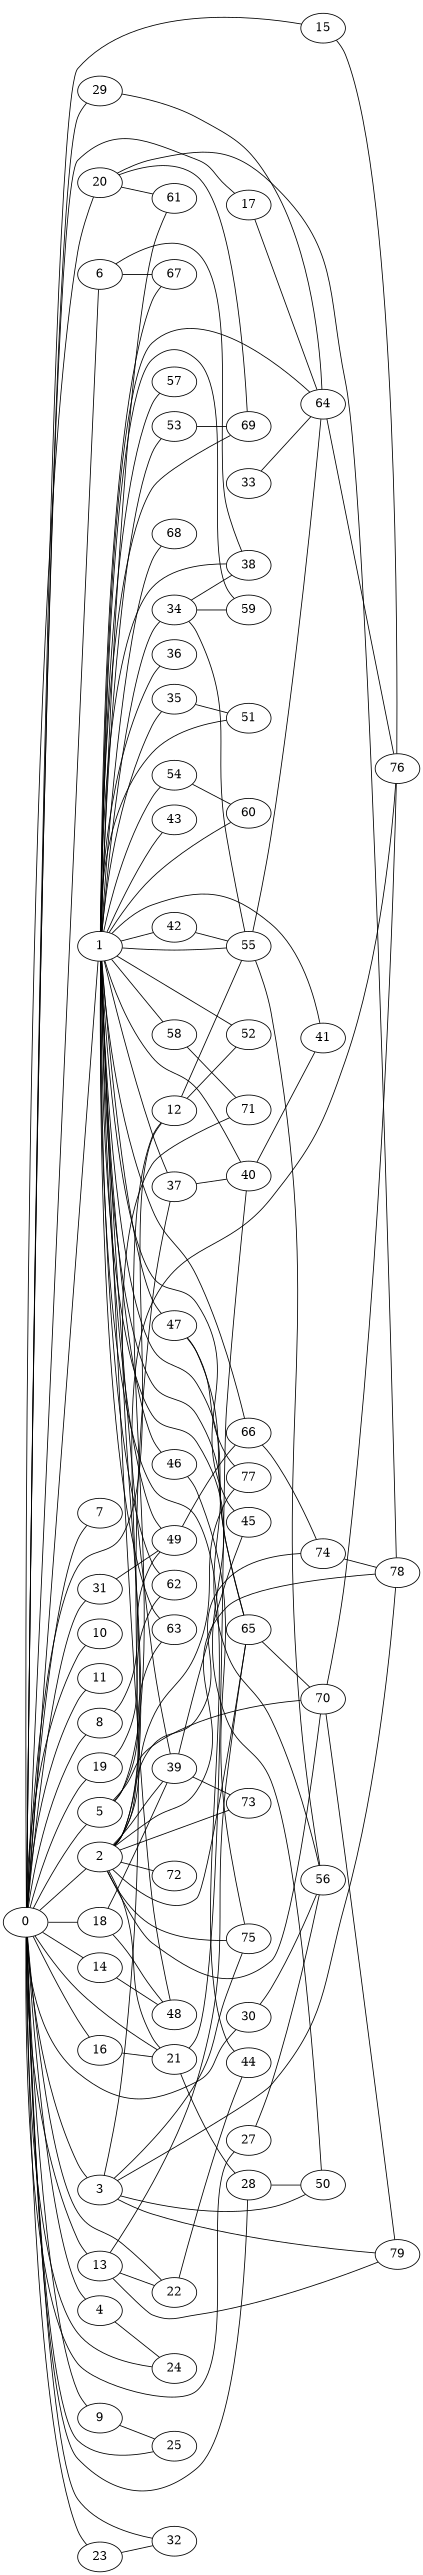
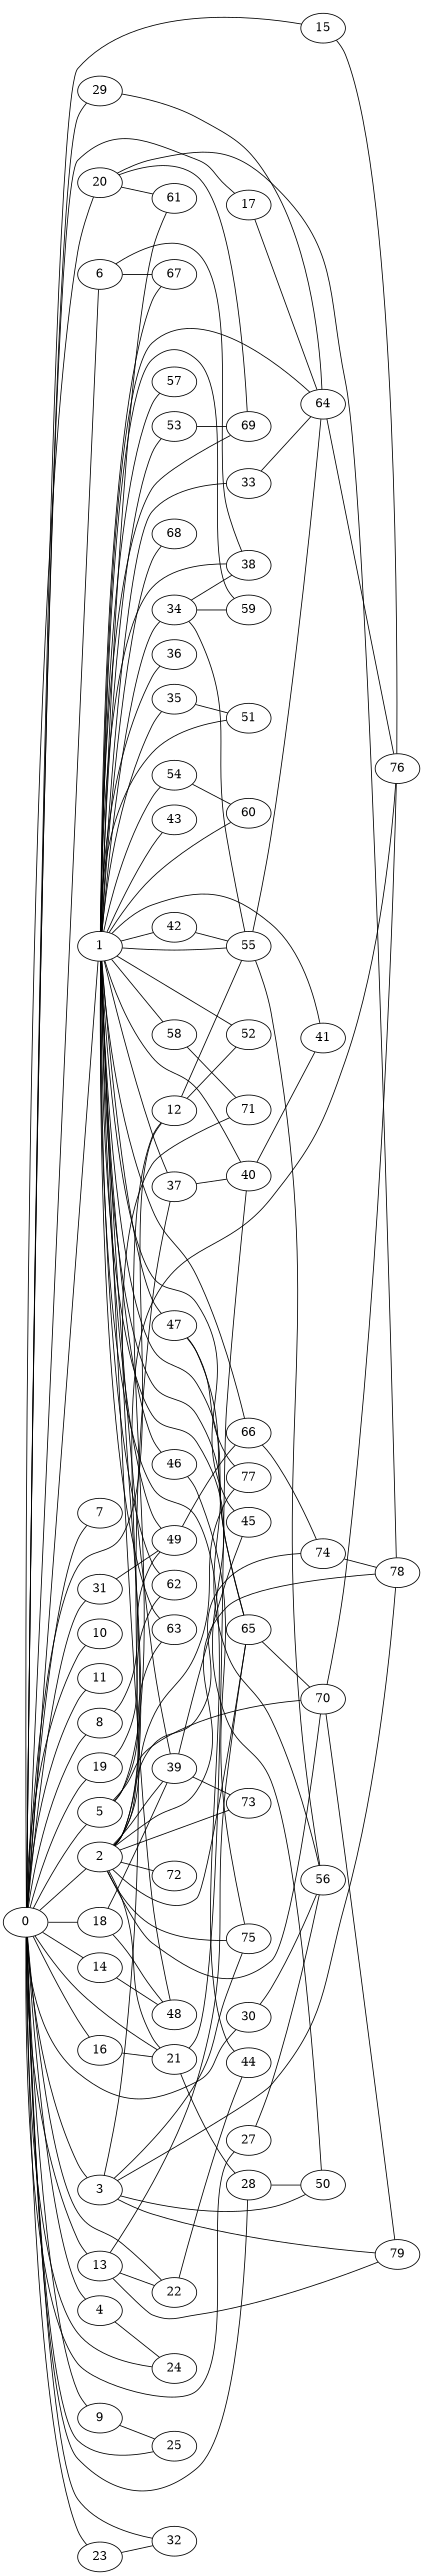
  graph {
    rankdir=LR
    0
    1
    2
    3
    4
    5
    6
    7
    8
    9
    10
    11
    12
    13
    14
    15
    16
    17
    18
    19
    20
    21
    22
    23
    24
    25
    27
    28
    29
    30
    31
    32
    33
    34
    35
    36
    37
    38
    39
    40
    41
    42
    43
    44
    45
    46
    47
    48
    49
    50
    51
    52
    53
    54
    55
    56
    57
    58
    59
    60
    61
    62
    63
    64
    65
    66
    67
    68
    69
    70
    71
    72
    73
    74
    75
    76
    77
    78
    79
    0 -- 1
    0 -- 2
    0 -- 3
    0 -- 4
    0 -- 5
    0 -- 6
    0 -- 7
    0 -- 8
    0 -- 9
    0 -- 10
    0 -- 11
    0 -- 12
    0 -- 13
    0 -- 14
    0 -- 15
    0 -- 16
    0 -- 17
    0 -- 18
    0 -- 19
    0 -- 20
    0 -- 21
    0 -- 22
    0 -- 23
    0 -- 24
    0 -- 25
    0 -- 27
    0 -- 28
    0 -- 29
    0 -- 30
    0 -- 31
    0 -- 32
+   1 -- 33
    1 -- 34
    1 -- 35
    1 -- 36
    1 -- 37
    1 -- 38
    1 -- 39
    1 -- 40
    1 -- 41
    1 -- 42
    1 -- 43
    1 -- 44
    1 -- 45
    1 -- 46
    1 -- 47
    1 -- 48
    1 -- 49
    1 -- 50
    1 -- 51
    1 -- 52
    1 -- 53
    1 -- 54
    1 -- 55
    1 -- 56
    1 -- 57
    1 -- 58
    1 -- 59
    1 -- 60
    1 -- 61
    1 -- 62
    1 -- 63
    1 -- 64
    1 -- 65
    1 -- 66
    1 -- 67
    1 -- 68
    1 -- 69
    2 -- 21
    2 -- 39
    2 -- 65
    2 -- 70
    2 -- 71
    2 -- 72
    2 -- 73
    2 -- 74
    2 -- 75
    2 -- 76
    2 -- 77
    2 -- 78
    3 -- 37
    3 -- 50
    3 -- 75
    3 -- 78
    3 -- 79
    4 -- 24
    5 -- 12
    5 -- 63
    5 -- 70
    6 -- 38
    6 -- 67
    8 -- 49
    9 -- 25
    12 -- 52
    12 -- 55
    13 -- 22
    13 -- 65
    13 -- 79
    14 -- 48
    15 -- 76
    16 -- 21
    17 -- 64
    18 -- 39
    18 -- 48
    19 -- 62
    20 -- 61
    20 -- 69
    20 -- 78
    21 -- 28
    21 -- 40
    22 -- 44
    23 -- 32
    27 -- 56
    28 -- 50
    29 -- 64
    30 -- 56
    31 -- 49
    33 -- 64
    34 -- 38
    34 -- 55
    34 -- 59
    35 -- 51
    37 -- 40
    39 -- 45
    39 -- 73
    40 -- 41
    42 -- 55
    46 -- 75
    47 -- 65
    47 -- 77
    49 -- 66
    53 -- 69
    54 -- 60
    55 -- 56
    55 -- 64
    58 -- 71
    64 -- 76
    65 -- 70
    66 -- 74
    70 -- 76
    70 -- 79
    74 -- 78
  }
